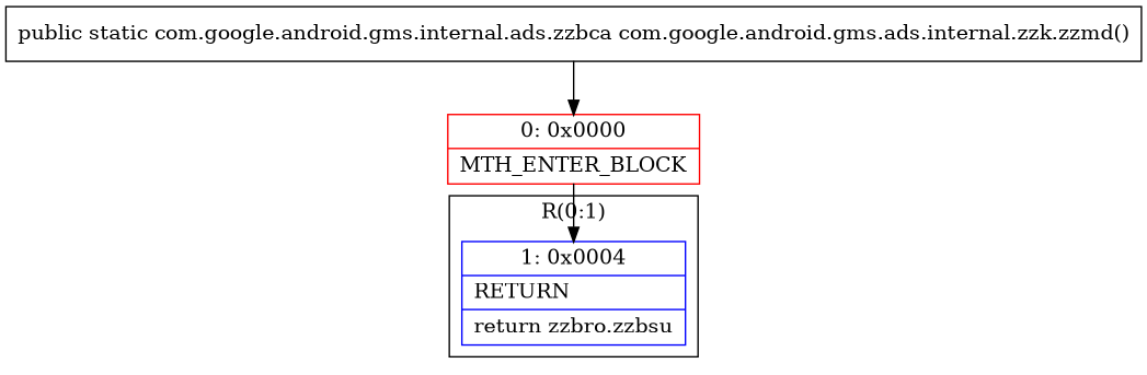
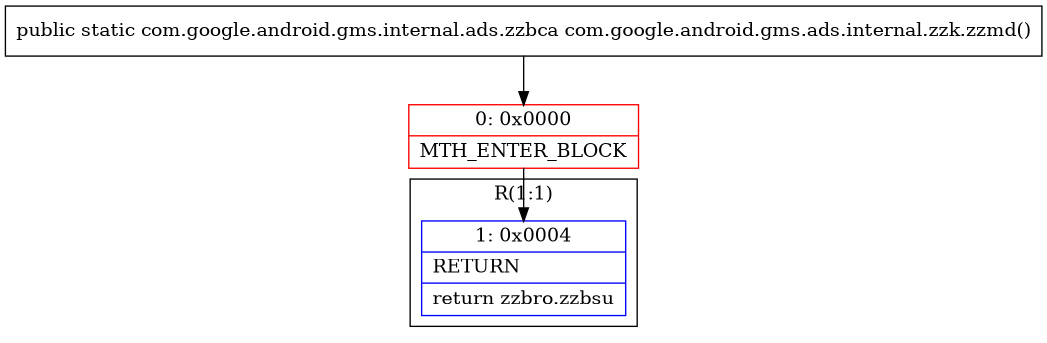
  digraph {
    node [shape=record]
    n1 [color=blue label="{1\:\ 0x0004|RETURN\l|return zzbro.zzbsu\l}"]
    n2 [color=red label="{0\:\ 0x0000|MTH_ENTER_BLOCK\l}"]
    n3 [label="{public static com.google.android.gms.internal.ads.zzbca com.google.android.gms.ads.internal.zzk.zzmd() }"]
    subgraph cluster_1 {
-     label="R(0:1)"
+     label="R(1:1)"
      n1
    }
    n2 -> n1
    n3 -> n2
  }
